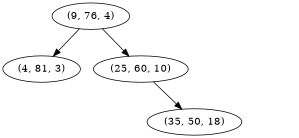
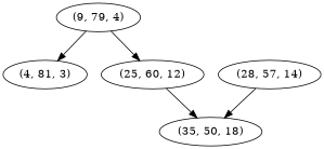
  digraph {
-   "(9, 76, 4)"
+   "(9, 76, 4)" [label="(9, 79, 4)"]
    "(4, 81, 3)"
-   "(25, 60, 12)" [label="(25, 60, 10)"]
+   "(25, 60, 12)"
    "(35, 50, 18)"
+   "(28, 57, 14)"
    "(9, 76, 4)" -> "(4, 81, 3)"
    "(9, 76, 4)" -> "(25, 60, 12)"
    "(25, 60, 12)" -> "(35, 50, 18)"
+   "(28, 57, 14)" -> "(35, 50, 18)"
  }
